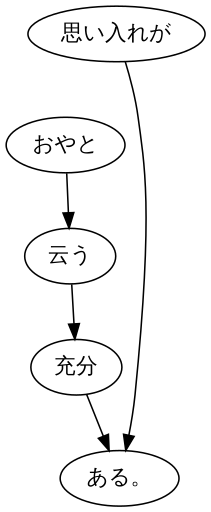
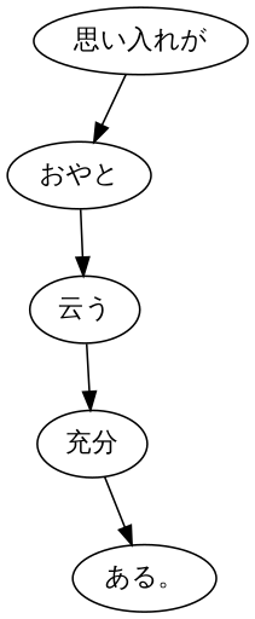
  digraph {
    n1 [label="おやと"]
    n2 [label="云う"]
    n3 [label="充分"]
    n4 [label="思い入れが"]
    n5 [label="ある。"]
    n1 -> n2
    n2 -> n3
    n3 -> n5
-   n4 -> n5
+   n4 -> n1
  }
